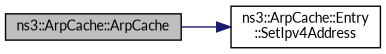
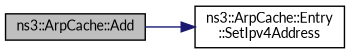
  digraph {
    rankdir=LR
    fontname=Lato
    node [color=black fontname=Lato fontsize=10 shape=record style=filled]
-   n1 [fillcolor=grey75 fontcolor=black height=0.2 label="ns3::ArpCache::ArpCache" width=0.4]
+   n1 [fillcolor=grey75 fontcolor=black height=0.2 label="ns3::ArpCache::Add" width=0.4]
    n2 [fillcolor=white height=0.2 label="ns3::ArpCache::Entry\l::SetIpv4Address" width=0.4]
    n1 -> n2 [color=midnightblue fontname=Lato fontsize=10 labelfontname=Helvetica labelfontsize=10 style=solid]
  }
